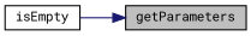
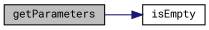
  digraph {
    rankdir=LR
    fontname="Roboto Mono"
    node [color=black fontname="Roboto Mono" fontsize=10 shape=record style=filled]
    n1 [fillcolor=grey75 fontcolor=black height=0.2 label=getParameters width=0.4]
    n2 [fillcolor=white height=0.2 label=isEmpty width=0.4]
-   n2 -> n1 [color=midnightblue fontname="Roboto Mono" fontsize=10 labelfontname=Helvetica labelfontsize=10 style=solid]
+   n1 -> n2 [color=midnightblue fontname="Roboto Mono" fontsize=10 labelfontname=Helvetica labelfontsize=10 style=solid]
  }
